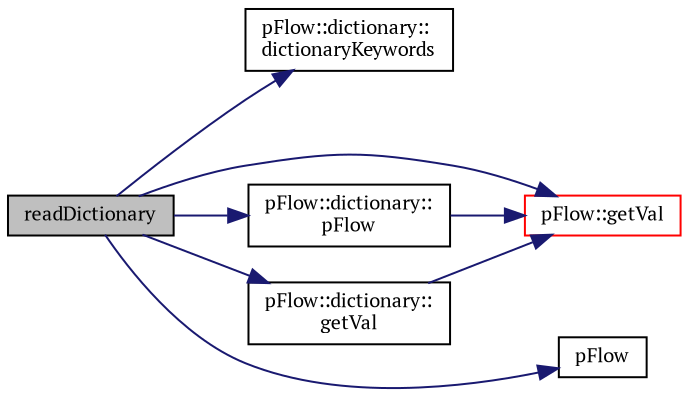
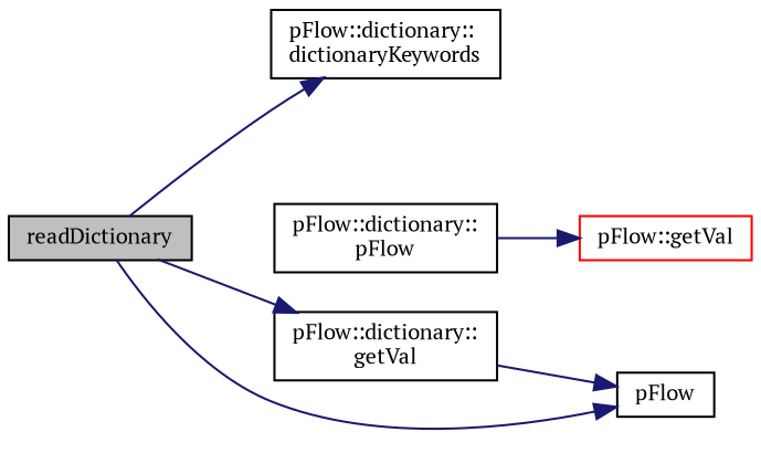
  digraph {
    fontname="PT Serif"
    rankdir=LR
    node [color=black fillcolor=white fontname="PT Serif" fontsize=10 shape=record style=filled]
    edge [color=midnightblue fontname="PT Serif" fontsize=10 labelfontname=Helvetica labelfontsize=10 style=solid]
    n1 [fillcolor=grey75 fontcolor=black height=0.2 label=readDictionary width=0.4]
    n2 [height=0.2 label="pFlow::dictionary::\ldictionaryKeywords" width=0.4]
    n3 [color=red height=0.2 label="pFlow::getVal" width=0.4]
    n4 [height=0.2 label="pFlow::dictionary::\lgetVal" width=0.4]
    n5 [height=0.2 label=pFlow width=0.4]
    n6 [height=0.2 label="pFlow::dictionary::\lpFlow" width=0.4]
    n1 -> n2
-   n1 -> n3
    n1 -> n4
    n1 -> n5
-   n1 -> n6
-   n4 -> n3
+   n4 -> n5
    n6 -> n3
  }
